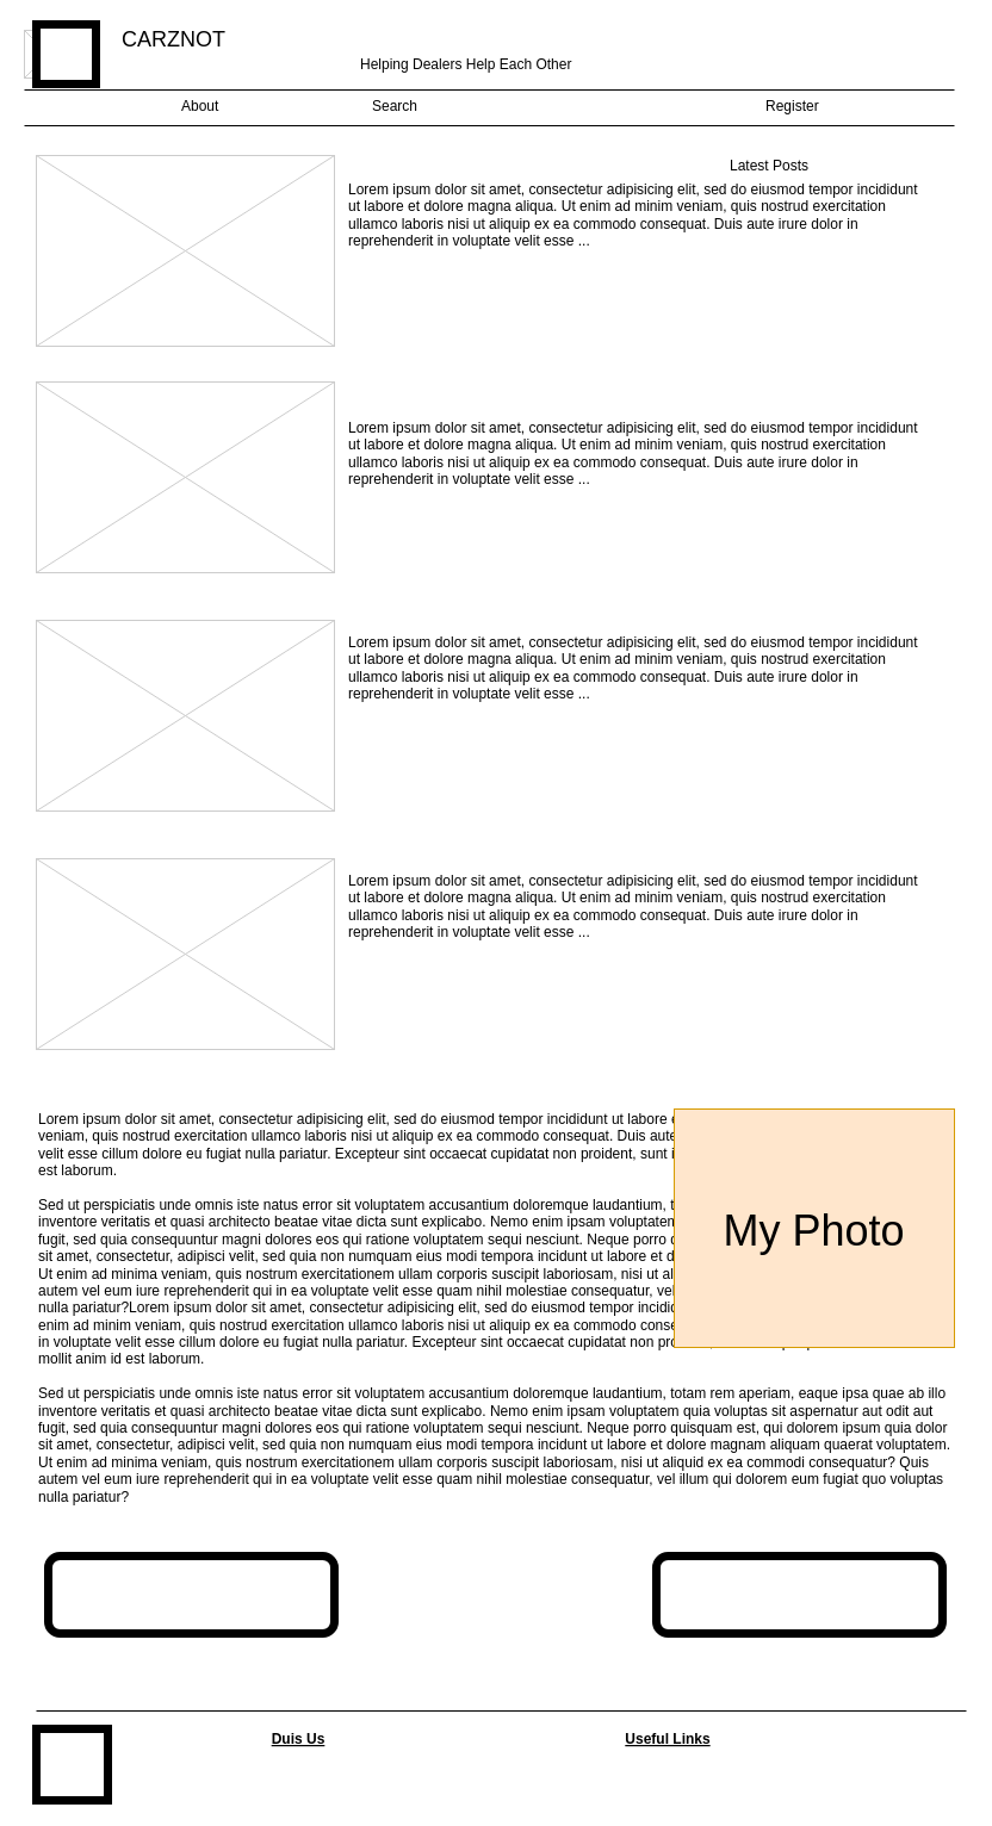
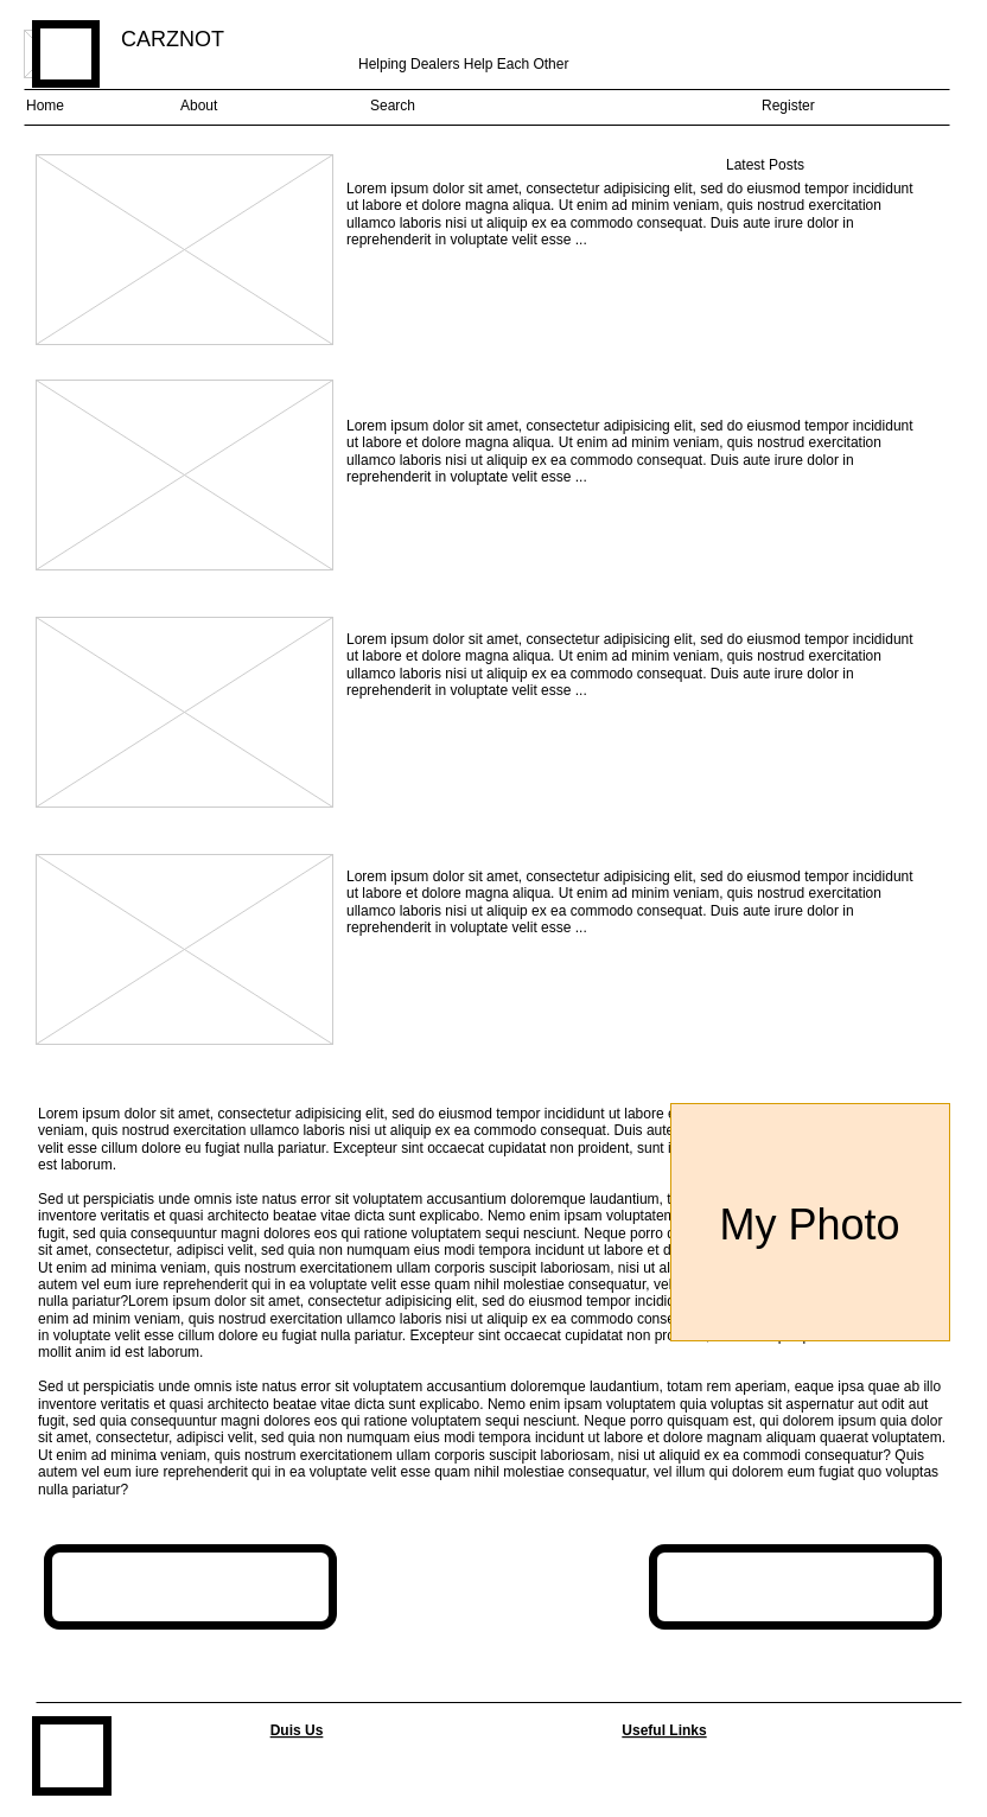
  <mxCell id="0" />
  <mxCell id="1" parent="0" />
  <mxCell id="2" value="" style="verticalLabelPosition=bottom;verticalAlign=top;strokeWidth=1;shape=mxgraph.mockup.graphics.iconGrid;strokeColor=#CCCCCC;gridSize=1,1;" parent="1" vertex="1"><mxGeometry x="30" y="130" width="250" height="160" as="geometry" /></mxCell>
  <mxCell id="3" value="CARZNOT" style="text;spacingTop=-5;fontSize=18;fontStyle=0" parent="1" vertex="1"><mxGeometry x="100" y="20" width="230" height="20" as="geometry" /></mxCell>
  <mxCell id="4" value="" style="line;strokeWidth=1" parent="1" vertex="1"><mxGeometry x="20" y="70" width="780" height="10" as="geometry" /></mxCell>
  <mxCell id="5" value="" style="line;strokeWidth=1" parent="1" vertex="1"><mxGeometry x="20" y="100" width="780" height="10" as="geometry" /></mxCell>
+ <mxCell id="6" value="Home" style="text;spacingTop=-5;" parent="1" vertex="1"><mxGeometry x="20" y="80" width="30" height="20" as="geometry" /></mxCell>
  <mxCell id="7" value="About" style="text;spacingTop=-5;" parent="1" vertex="1"><mxGeometry x="150" y="80" width="30" height="20" as="geometry" /></mxCell>
  <mxCell id="8" value="Latest Posts" style="text;spacingTop=-5;" parent="1" vertex="1"><mxGeometry x="610" y="130" width="30" height="20" as="geometry" /></mxCell>
  <mxCell id="9" value="Lorem ipsum dolor sit amet, consectetur adipisicing elit, sed do eiusmod tempor incididunt ut labore et dolore magna aliqua. Ut enim ad minim veniam, quis nostrud exercitation ullamco laboris nisi ut aliquip ex ea commodo consequat. Duis aute irure dolor in reprehenderit in voluptate velit esse ..." style="text;spacingTop=-5;whiteSpace=wrap;align=left" parent="1" vertex="1"><mxGeometry x="290" y="150" width="480" height="140" as="geometry" /></mxCell>
  <mxCell id="10" value="" style="verticalLabelPosition=bottom;verticalAlign=top;strokeWidth=1;shape=mxgraph.mockup.graphics.iconGrid;strokeColor=#CCCCCC;gridSize=1,1;" parent="1" vertex="1"><mxGeometry x="20" y="25" width="40" height="40" as="geometry" /></mxCell>
  <mxCell id="11" value="Logo" style="text;spacingTop=-5;align=center" parent="1" vertex="1"><mxGeometry x="20" y="20" width="40" height="40" as="geometry" /></mxCell>
  <mxCell id="12" value="Search" style="text;spacingTop=-5;" parent="1" vertex="1"><mxGeometry x="310" y="80" width="30" height="20" as="geometry" /></mxCell>
  <mxCell id="13" value="Lorem ipsum dolor sit amet, consectetur adipisicing elit, sed do eiusmod tempor incididunt ut labore et dolore magna aliqua. Ut enim ad minim veniam, quis nostrud exercitation ullamco laboris nisi ut aliquip ex ea commodo consequat. Duis aute irure dolor in reprehenderit in voluptate velit esse cillum dolore eu fugiat nulla pariatur. Excepteur sint occaecat cupidatat non proident, sunt in culpa qui officia deserunt mollit anim id est laborum.&#10;&#10;Sed ut perspiciatis unde omnis iste natus error sit voluptatem accusantium doloremque laudantium, totam rem aperiam, eaque ipsa quae ab illo inventore veritatis et quasi architecto beatae vitae dicta sunt explicabo. Nemo enim ipsam voluptatem quia voluptas sit aspernatur aut odit aut fugit, sed quia consequuntur magni dolores eos qui ratione voluptatem sequi nesciunt. Neque porro quisquam est, qui dolorem ipsum quia dolor sit amet, consectetur, adipisci velit, sed quia non numquam eius modi tempora incidunt ut labore et dolore magnam aliquam quaerat voluptatem. Ut enim ad minima veniam, quis nostrum exercitationem ullam corporis suscipit laboriosam, nisi ut aliquid ex ea commodi consequatur? Quis autem vel eum iure reprehenderit qui in ea voluptate velit esse quam nihil molestiae consequatur, vel illum qui dolorem eum fugiat quo voluptas nulla pariatur?Lorem ipsum dolor sit amet, consectetur adipisicing elit, sed do eiusmod tempor incididunt ut labore et dolore magna aliqua. Ut enim ad minim veniam, quis nostrud exercitation ullamco laboris nisi ut aliquip ex ea commodo consequat. Duis aute irure dolor in reprehenderit in voluptate velit esse cillum dolore eu fugiat nulla pariatur. Excepteur sint occaecat cupidatat non proident, sunt in culpa qui officia deserunt mollit anim id est laborum.&#10;&#10;Sed ut perspiciatis unde omnis iste natus error sit voluptatem accusantium doloremque laudantium, totam rem aperiam, eaque ipsa quae ab illo inventore veritatis et quasi architecto beatae vitae dicta sunt explicabo. Nemo enim ipsam voluptatem quia voluptas sit aspernatur aut odit aut fugit, sed quia consequuntur magni dolores eos qui ratione voluptatem sequi nesciunt. Neque porro quisquam est, qui dolorem ipsum quia dolor sit amet, consectetur, adipisci velit, sed quia non numquam eius modi tempora incidunt ut labore et dolore magnam aliquam quaerat voluptatem. Ut enim ad minima veniam, quis nostrum exercitationem ullam corporis suscipit laboriosam, nisi ut aliquid ex ea commodi consequatur? Quis autem vel eum iure reprehenderit qui in ea voluptate velit esse quam nihil molestiae consequatur, vel illum qui dolorem eum fugiat quo voluptas nulla pariatur?" style="text;spacingTop=-5;whiteSpace=wrap;align=left" parent="1" vertex="1"><mxGeometry x="30" y="930" width="770" height="430" as="geometry" /></mxCell>
  <mxCell id="14" value="" style="verticalLabelPosition=bottom;verticalAlign=top;strokeWidth=1;shape=mxgraph.mockup.graphics.iconGrid;strokeColor=#CCCCCC;gridSize=1,1;" parent="1" vertex="1"><mxGeometry x="30" y="320" width="250" height="160" as="geometry" /></mxCell>
  <mxCell id="15" value="Lorem ipsum dolor sit amet, consectetur adipisicing elit, sed do eiusmod tempor incididunt ut labore et dolore magna aliqua. Ut enim ad minim veniam, quis nostrud exercitation ullamco laboris nisi ut aliquip ex ea commodo consequat. Duis aute irure dolor in reprehenderit in voluptate velit esse ..." style="text;spacingTop=-5;whiteSpace=wrap;align=left" parent="1" vertex="1"><mxGeometry x="290" y="350" width="480" height="140" as="geometry" /></mxCell>
  <mxCell id="16" value="" style="verticalLabelPosition=bottom;verticalAlign=top;strokeWidth=1;shape=mxgraph.mockup.graphics.iconGrid;strokeColor=#CCCCCC;gridSize=1,1;" parent="1" vertex="1"><mxGeometry x="30" y="520" width="250" height="160" as="geometry" /></mxCell>
  <mxCell id="17" value="" style="verticalLabelPosition=bottom;verticalAlign=top;strokeWidth=1;shape=mxgraph.mockup.graphics.iconGrid;strokeColor=#CCCCCC;gridSize=1,1;" parent="1" vertex="1"><mxGeometry x="30" y="720" width="250" height="160" as="geometry" /></mxCell>
  <mxCell id="18" value="Lorem ipsum dolor sit amet, consectetur adipisicing elit, sed do eiusmod tempor incididunt ut labore et dolore magna aliqua. Ut enim ad minim veniam, quis nostrud exercitation ullamco laboris nisi ut aliquip ex ea commodo consequat. Duis aute irure dolor in reprehenderit in voluptate velit esse ..." style="text;spacingTop=-5;whiteSpace=wrap;align=left" parent="1" vertex="1"><mxGeometry x="290" y="530" width="480" height="140" as="geometry" /></mxCell>
  <mxCell id="19" value="Lorem ipsum dolor sit amet, consectetur adipisicing elit, sed do eiusmod tempor incididunt ut labore et dolore magna aliqua. Ut enim ad minim veniam, quis nostrud exercitation ullamco laboris nisi ut aliquip ex ea commodo consequat. Duis aute irure dolor in reprehenderit in voluptate velit esse ..." style="text;spacingTop=-5;whiteSpace=wrap;align=left" parent="1" vertex="1"><mxGeometry x="290" y="730" width="480" height="140" as="geometry" /></mxCell>
  <mxCell id="20" value="Register" style="text;spacingTop=-5;" parent="1" vertex="1"><mxGeometry x="640" y="80" width="30" height="20" as="geometry" /></mxCell>
  <mxCell id="21" value="Helping Dealers Help Each Other" style="text;spacingTop=-5;" parent="1" vertex="1"><mxGeometry x="300" y="45" width="30" height="20" as="geometry" /></mxCell>
  <mxCell id="22" value="My Photo" style="text;spacingTop=-5;align=center;verticalAlign=middle;fontSize=36;fillColor=#ffe6cc;strokeColor=#d79b00;" parent="1" vertex="1"><mxGeometry x="565" y="930" width="235" height="200" as="geometry" /></mxCell>
  <mxCell id="23" value="" style="line;strokeWidth=1" parent="1" vertex="1"><mxGeometry x="30" y="1430" width="780" height="10" as="geometry" /></mxCell>
  <mxCell id="24" value="Logo" style="text;spacingTop=-5;align=center" parent="1" vertex="1"><mxGeometry x="30" y="1450" width="40" height="40" as="geometry" /></mxCell>
  <mxCell id="25" value="Duis Us" style="text;spacingTop=-5;align=center;fontStyle=5" parent="1" vertex="1"><mxGeometry x="230" y="1450" width="40" height="30" as="geometry" /></mxCell>
  <mxCell id="26" value="" style="whiteSpace=wrap;html=1;aspect=fixed;strokeWidth=7;" parent="1" vertex="1"><mxGeometry x="30" y="1450" width="60" height="60" as="geometry" /></mxCell>
  <mxCell id="27" value="" style="whiteSpace=wrap;html=1;aspect=fixed;strokeWidth=7;" parent="1" vertex="1"><mxGeometry x="30" y="20" width="50" height="50" as="geometry" /></mxCell>
  <mxCell id="28" value="" style="rounded=1;whiteSpace=wrap;html=1;strokeWidth=7;" parent="1" vertex="1"><mxGeometry x="40" y="1305" width="240" height="65" as="geometry" /></mxCell>
  <mxCell id="29" value="" style="rounded=1;whiteSpace=wrap;html=1;strokeWidth=7;" parent="1" vertex="1"><mxGeometry x="550" y="1305" width="240" height="65" as="geometry" /></mxCell>
  <mxCell id="30" value="Useful Links" style="text;spacingTop=-5;align=center;fontStyle=5" parent="1" vertex="1"><mxGeometry x="540" y="1450" width="40" height="30" as="geometry" /></mxCell>
